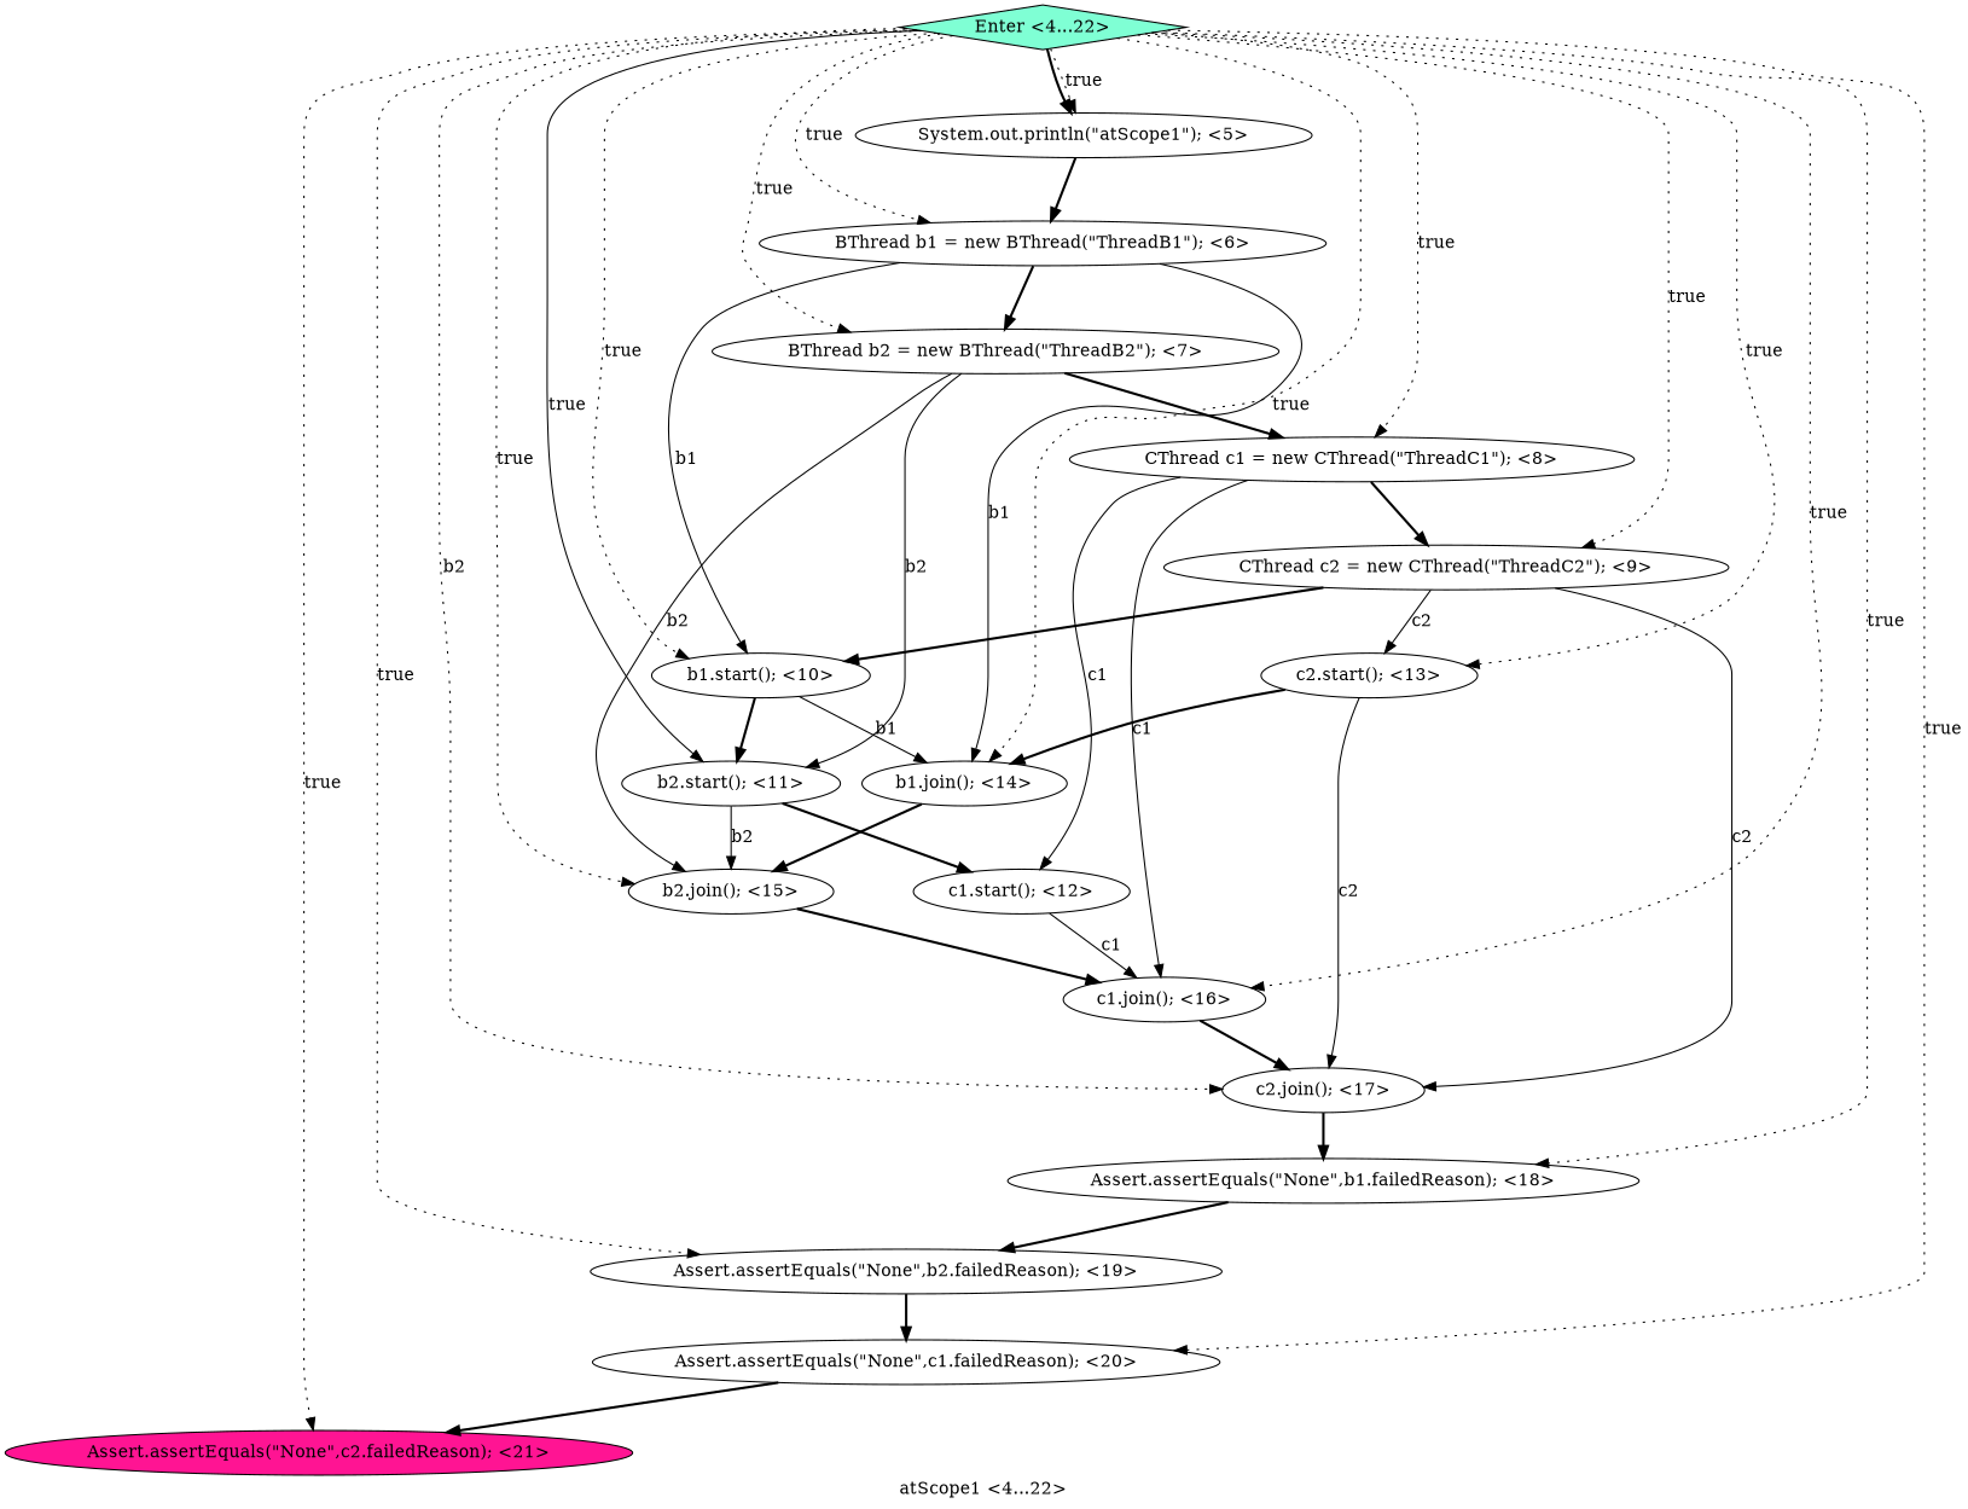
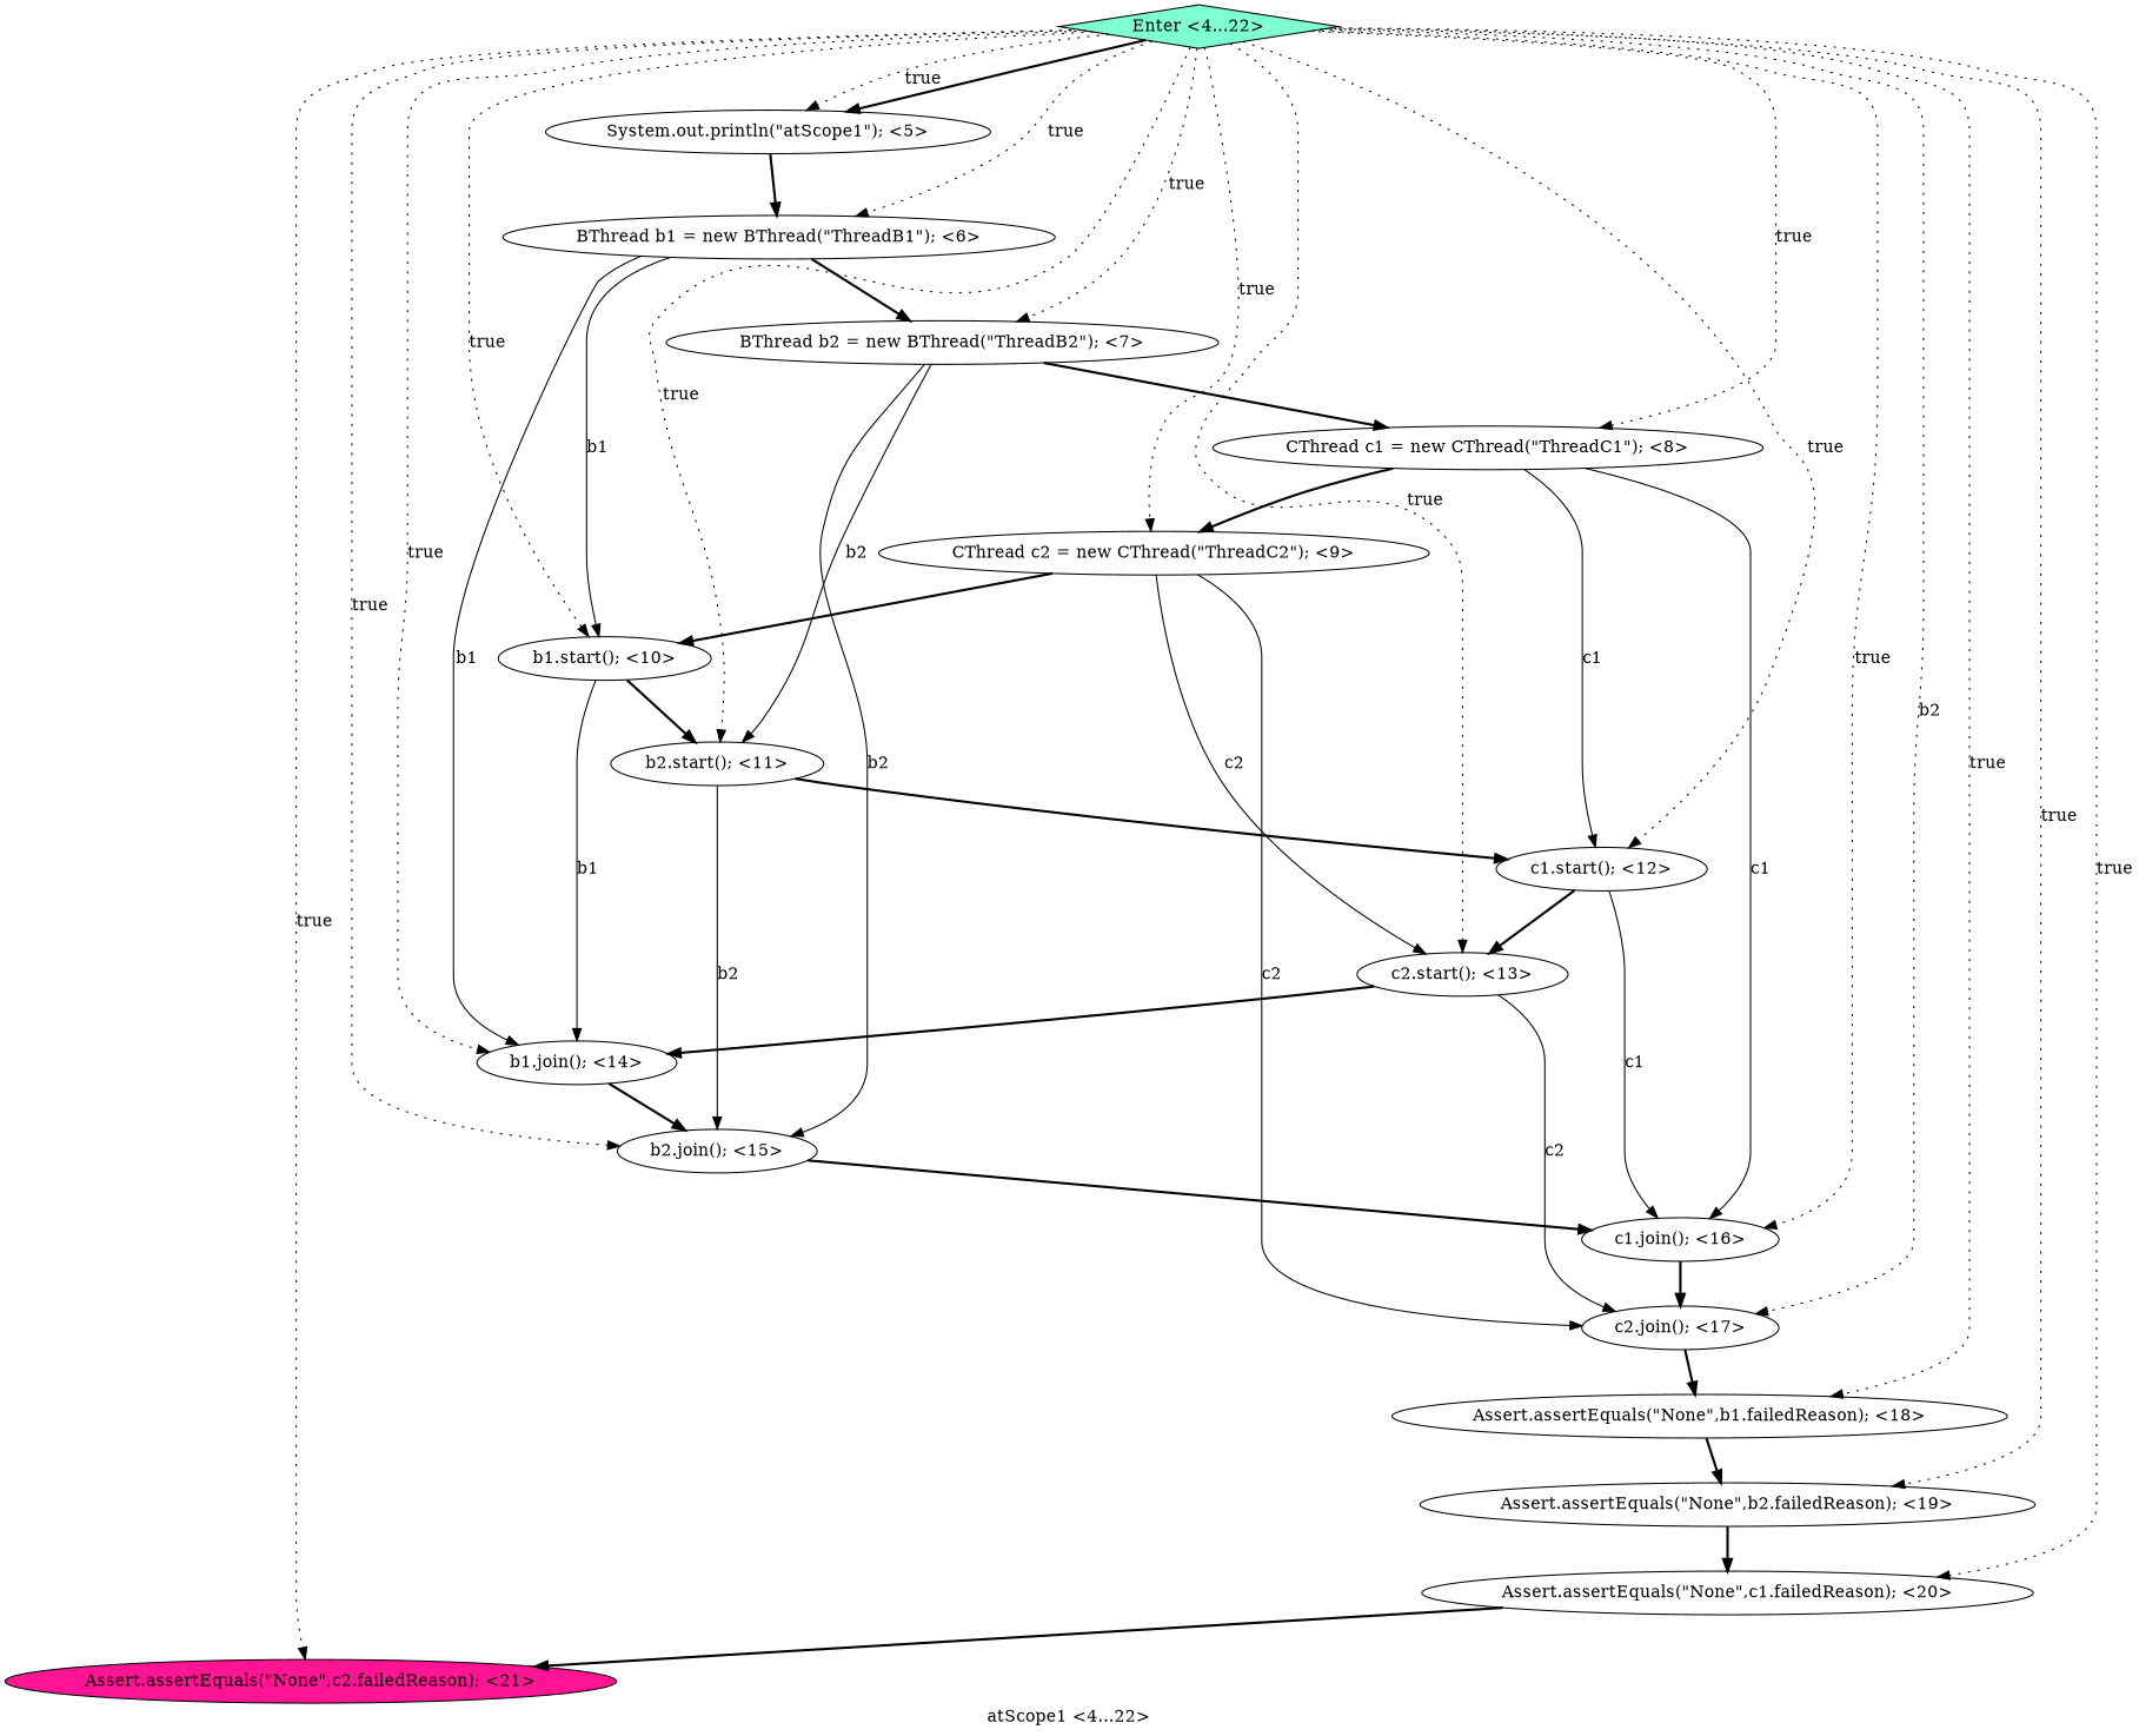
  digraph {
    label="atScope1 <4...22>"
    node [fillcolor=white shape=ellipse style=filled]
    edge [style=bold]
    n1 [label="c1.join(); <16>"]
    n2 [label="c2.join(); <17>"]
    n3 [label="Assert.assertEquals(\"None\",b1.failedReason); <18>"]
    n4 [label="c1.start(); <12>"]
    n5 [label="c2.start(); <13>"]
    n6 [label="b1.join(); <14>"]
    n7 [fillcolor=aquamarine label="Enter <4...22>" shape=diamond]
    n8 [label="System.out.println(\"atScope1\"); <5>"]
    n9 [label="BThread b1 = new BThread(\"ThreadB1\"); <6>"]
    n10 [label="Assert.assertEquals(\"None\",b2.failedReason); <19>"]
    n11 [fillcolor=deeppink label="Assert.assertEquals(\"None\",c2.failedReason); <21>"]
    n12 [label="CThread c2 = new CThread(\"ThreadC2\"); <9>"]
    n13 [label="b2.join(); <15>"]
    n14 [label="CThread c1 = new CThread(\"ThreadC1\"); <8>"]
    n15 [label="b1.start(); <10>"]
    n16 [label="BThread b2 = new BThread(\"ThreadB2\"); <7>"]
    n17 [label="Assert.assertEquals(\"None\",c1.failedReason); <20>"]
    n18 [label="b2.start(); <11>"]
    n1 -> n2
    n2 -> n3
    n3 -> n10
    n4 -> n1 [label=c1 style=solid]
+   n4 -> n5
    n5 -> n2 [label=c2 style=solid]
    n5 -> n6
    n6 -> n13
    n7 -> n1 [label=true style=dotted]
    n7 -> n2 [label=b2 style=dotted]
    n7 -> n3 [label=true style=dotted]
+   n7 -> n4 [label=true style=dotted]
    n7 -> n5 [label=true style=dotted]
    n7 -> n6 [label=true style=dotted]
    n7 -> n8 [label=true style=dotted]
    n7 -> n8
    n7 -> n9 [label=true style=dotted]
    n7 -> n10 [label=true style=dotted]
    n7 -> n11 [label=true style=dotted]
    n7 -> n12 [label=true style=dotted]
    n7 -> n13 [label=true style=dotted]
    n7 -> n14 [label=true style=dotted]
    n7 -> n15 [label=true style=dotted]
    n7 -> n16 [label=true style=dotted]
    n7 -> n17 [label=true style=dotted]
-   n7 -> n18 [label=true style=solid]
+   n7 -> n18 [label=true style=dotted]
    n8 -> n9
    n9 -> n6 [label=b1 style=solid]
    n9 -> n15 [label=b1 style=solid]
    n9 -> n16
    n10 -> n17
    n12 -> n2 [label=c2 style=solid]
    n12 -> n5 [label=c2 style=solid]
    n12 -> n15
    n13 -> n1
    n14 -> n1 [label=c1 style=solid]
    n14 -> n4 [label=c1 style=solid]
    n14 -> n12
    n15 -> n6 [label=b1 style=solid]
    n15 -> n18
    n16 -> n13 [label=b2 style=solid]
    n16 -> n14
    n16 -> n18 [label=b2 style=solid]
    n17 -> n11
    n18 -> n4
    n18 -> n13 [label=b2 style=solid]
  }
